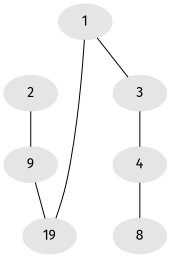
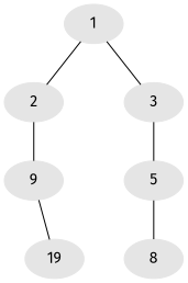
  graph {
    fontname="Fira Sans"
    node [color=gray90 fontname="Fira Sans" style=filled]
    edge [fontname="Fira Sans"]
    1 [super="+16"]
    2 [super="+10+19"]
    3 [super="+8"]
    9 [super="+13"]
-   4 [super="+14"]
+   4 [super="+14" label=5]
    n6 [label=19 super="+17+18"]
    n7 [label=8 super="+6+7+15"]
-   1 -- n6
+   1 -- 2
    1 -- 3
    2 -- 9
    3 -- 4
    9 -- n6
    4 -- n7
  }
